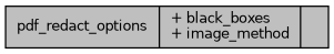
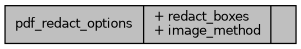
  digraph {
    rankdir=LR
-   n1 [color=black fillcolor=grey75 fontcolor=black fontname=Helvetica fontsize=10 height=0.2 label="{pdf_redact_options\n|+ black_boxes\l+ image_method\l|}" shape=record style=filled width=0.4]
+   n1 [color=black fillcolor=grey75 fontcolor=black fontname=Helvetica fontsize=10 height=0.2 label="{pdf_redact_options\n|+ redact_boxes\l+ image_method\l|}" shape=record style=filled width=0.4]
  }
